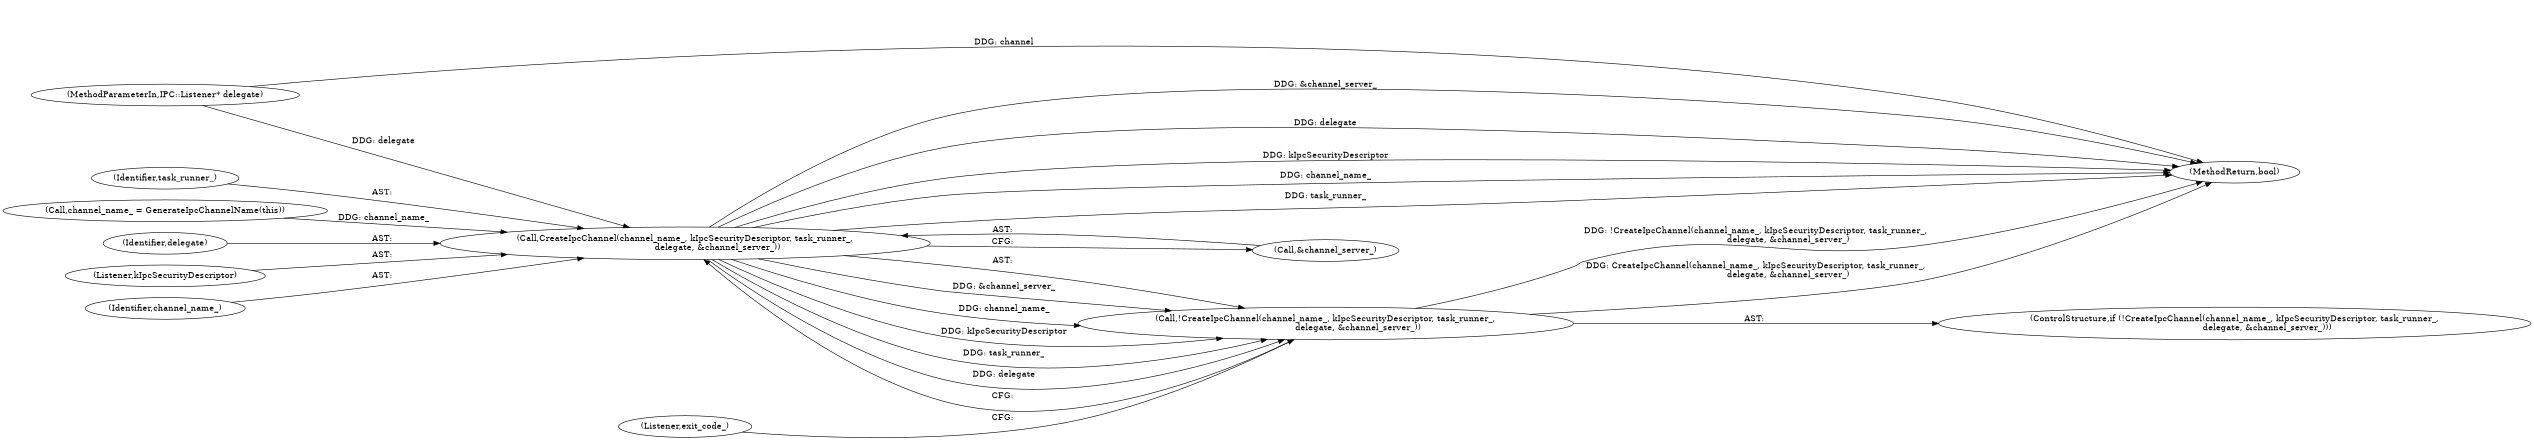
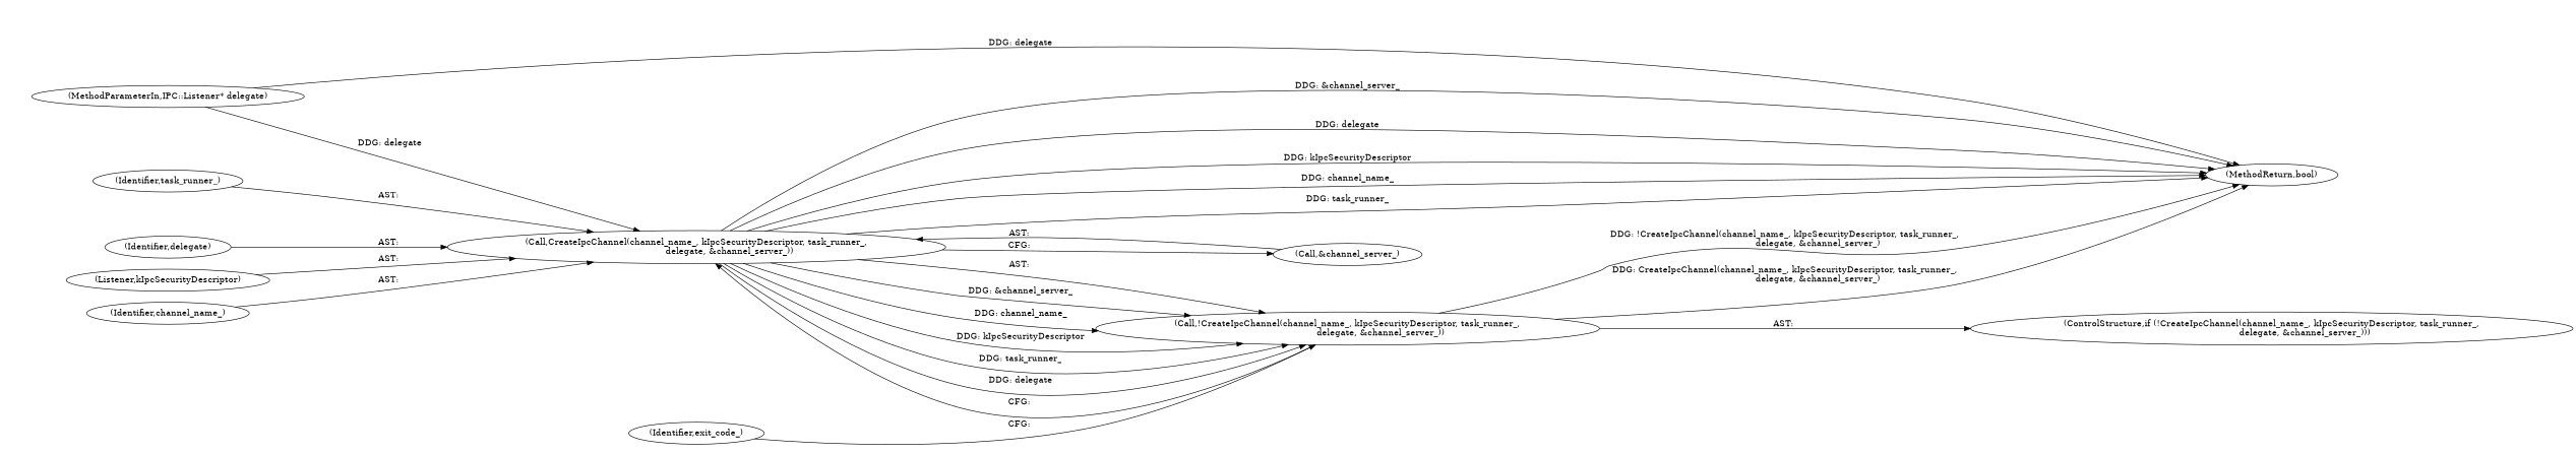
  digraph {
    rankdir=LR
    n1 [label="(MethodParameterIn,IPC::Listener* delegate)"]
    n2 [label="(Call,CreateIpcChannel(channel_name_, kIpcSecurityDescriptor, task_runner_,\n                        delegate, &channel_server_))"]
    n3 [label="(MethodReturn,bool)"]
    n4 [label="(Call,!CreateIpcChannel(channel_name_, kIpcSecurityDescriptor, task_runner_,\n                        delegate, &channel_server_))"]
    n5 [label="(Call,&channel_server_)"]
    n6 [label="(ControlStructure,if (!CreateIpcChannel(channel_name_, kIpcSecurityDescriptor, task_runner_,\n                        delegate, &channel_server_)))"]
    n7 [label="(Identifier,task_runner_)"]
-   n8 [label="(Call,channel_name_ = GenerateIpcChannelName(this))"]
-   n9 [label="(Listener,exit_code_)"]
+   n9 [label="(Identifier,exit_code_)"]
    n10 [label="(Identifier,delegate)"]
    n11 [label="(Listener,kIpcSecurityDescriptor)"]
    n12 [label="(Identifier,channel_name_)"]
    n1 -> n2 [label="DDG: delegate"]
-   n1 -> n3 [label="DDG: channel"]
+   n1 -> n3 [label="DDG: delegate"]
    n2 -> n3 [label="DDG: &channel_server_"]
    n2 -> n3 [label="DDG: delegate"]
    n2 -> n3 [label="DDG: kIpcSecurityDescriptor"]
    n2 -> n3 [label="DDG: channel_name_"]
    n2 -> n3 [label="DDG: task_runner_"]
    n2 -> n4 [label="AST: "]
    n2 -> n4 [label="DDG: &channel_server_"]
    n2 -> n4 [label="DDG: channel_name_"]
    n2 -> n4 [label="DDG: kIpcSecurityDescriptor"]
    n2 -> n4 [label="DDG: task_runner_"]
    n2 -> n4 [label="DDG: delegate"]
    n2 -> n5 [label="CFG: "]
    n4 -> n2 [label="CFG: "]
    n4 -> n3 [label="DDG: CreateIpcChannel(channel_name_, kIpcSecurityDescriptor, task_runner_,\n                        delegate, &channel_server_)"]
    n4 -> n3 [label="DDG: !CreateIpcChannel(channel_name_, kIpcSecurityDescriptor, task_runner_,\n                        delegate, &channel_server_)"]
    n4 -> n6 [label="AST: "]
    n5 -> n2 [label="AST: "]
    n7 -> n2 [label="AST: "]
-   n8 -> n2 [label="DDG: channel_name_"]
    n9 -> n4 [label="CFG: "]
    n10 -> n2 [label="AST: "]
    n11 -> n2 [label="AST: "]
    n12 -> n2 [label="AST: "]
  }
